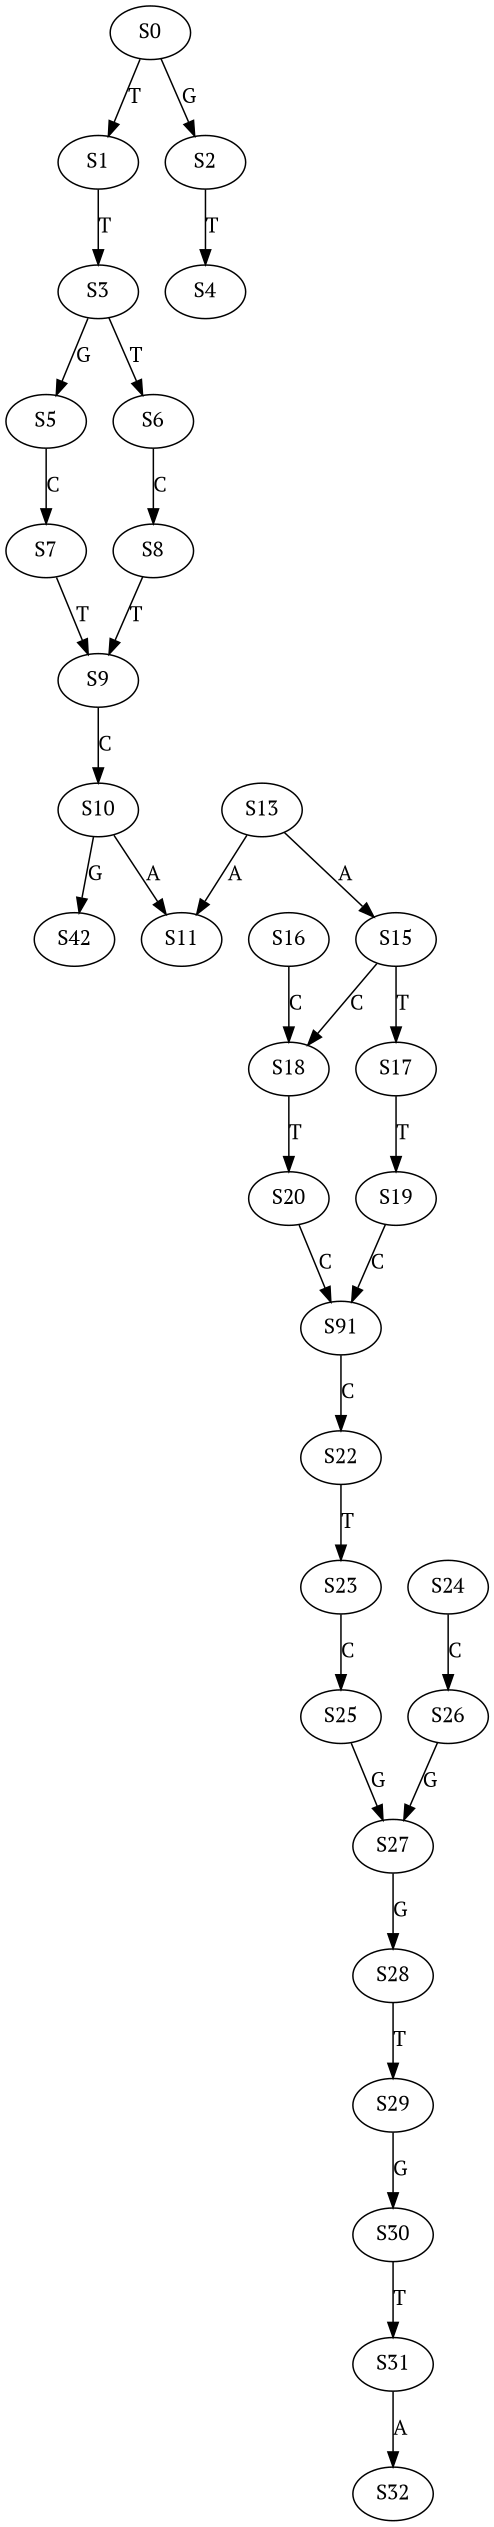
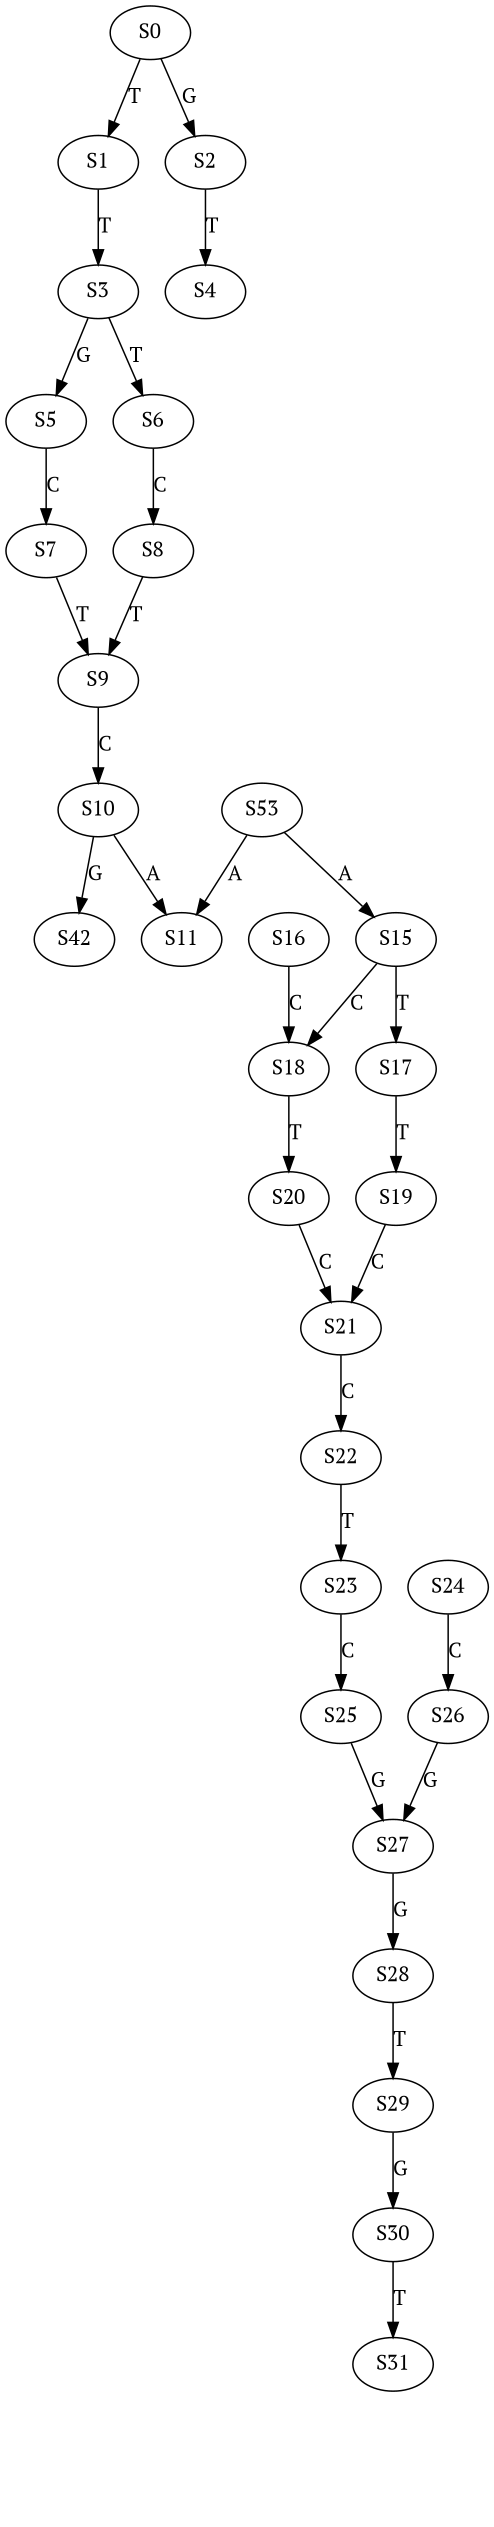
  strict digraph {
    fontname="PT Serif"
    node [fontname="PT Serif"]
    edge [fontname="PT Serif"]
    S0
    S1
    S2
    S3
    S4
    S5
    S6
    S7
    S8
    S9
    S10
    S11
    n13 [label=S42]
-   S13
+   S13 [label=S53]
    S15
    S17
    S18
    S16
    S19
    S20
-   S21 [label=S91]
+   S21
    S22
    S23
    S25
    S24
    S26
    S27
    S28
    S29
    S30
    S31
-   S32
    S0 -> S1 [label=T]
    S0 -> S2 [label=G]
    S1 -> S3 [label=T]
    S2 -> S4 [label=T]
    S3 -> S5 [label=G]
    S3 -> S6 [label=T]
    S5 -> S7 [label=C]
    S6 -> S8 [label=C]
    S7 -> S9 [label=T]
    S8 -> S9 [label=T]
    S9 -> S10 [label=C]
    S10 -> S11 [label=A]
    S10 -> n13 [label=G]
    S13 -> S11 [label=A]
    S13 -> S15 [label=A]
    S15 -> S17 [label=T]
    S15 -> S18 [label=C]
    S17 -> S19 [label=T]
    S18 -> S20 [label=T]
    S16 -> S18 [label=C]
    S19 -> S21 [label=C]
    S20 -> S21 [label=C]
    S21 -> S22 [label=C]
    S22 -> S23 [label=T]
    S23 -> S25 [label=C]
    S25 -> S27 [label=G]
    S24 -> S26 [label=C]
    S26 -> S27 [label=G]
    S27 -> S28 [label=G]
    S28 -> S29 [label=T]
    S29 -> S30 [label=G]
    S30 -> S31 [label=T]
-   S31 -> S32 [label=A]
  }
